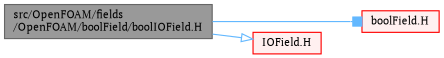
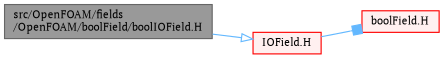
  digraph {
    fontname="PT Serif"
    rankdir=LR
    node [color=red fillcolor="#FFF0F0" fontname="PT Serif" fontsize=10 shape=box style=filled]
    edge [color=steelblue1 fontname="PT Serif" fontsize=10 labelfontname=Helvetica labelfontsize=10 style=solid]
    n1 [color=gray40 fillcolor=grey60 fontcolor=black height=0.2 label="src/OpenFOAM/fields\l/OpenFOAM/boolField/boolIOField.H" width=0.4]
    n2 [height=0.2 label="boolField.H" width=0.4]
    n3 [height=0.2 label="IOField.H" width=0.4]
-   n1 -> n2 [arrowhead=box]
+   n3 -> n2 [arrowhead=box]
    n1 -> n3 [arrowhead=onormal]
  }
